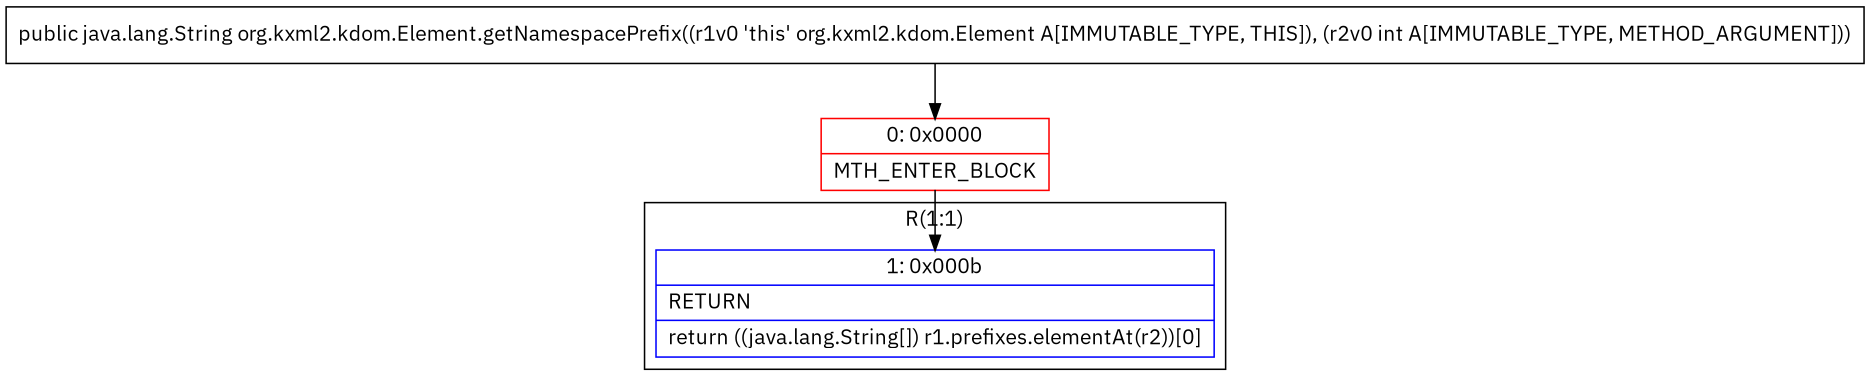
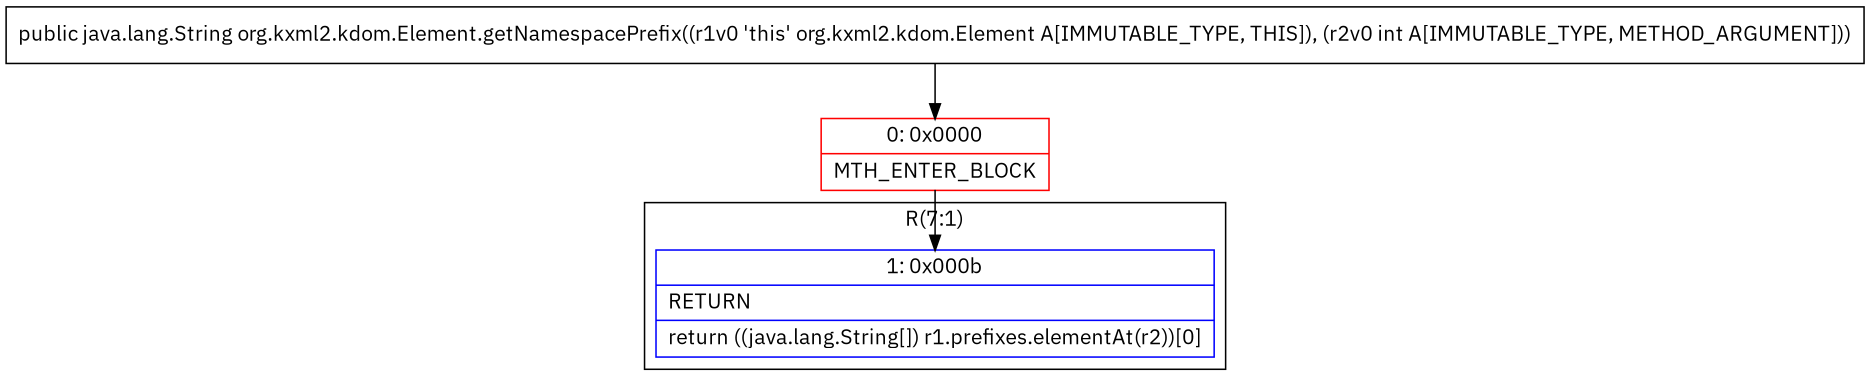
  digraph {
    fontname="IBM Plex Sans"
    node [shape=record fontname="IBM Plex Sans"]
    edge [fontname="IBM Plex Sans"]
    n1 [color=blue label="{1\:\ 0x000b|RETURN\l|return ((java.lang.String[]) r1.prefixes.elementAt(r2))[0]\l}"]
    n2 [color=red label="{0\:\ 0x0000|MTH_ENTER_BLOCK\l}"]
    n3 [label="{public java.lang.String org.kxml2.kdom.Element.getNamespacePrefix((r1v0 'this' org.kxml2.kdom.Element A[IMMUTABLE_TYPE, THIS]), (r2v0 int A[IMMUTABLE_TYPE, METHOD_ARGUMENT])) }"]
    subgraph cluster_1 {
-     label="R(1:1)"
+     label="R(7:1)"
      n1
    }
    n2 -> n1
    n3 -> n2
  }
